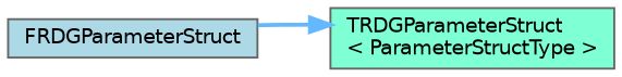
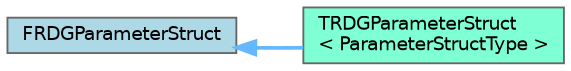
  digraph {
    rankdir=LR
    node [color=grey40 fontname=Helvetica fontsize=10 shape=box style=filled]
    n1 [fillcolor=lightblue height=0.2 label=FRDGParameterStruct width=0.4]
    n2 [fillcolor=aquamarine height=0.2 label="TRDGParameterStruct\l\< ParameterStructType \>" width=0.4]
-   n2 -> n1 [color=steelblue1 dir=back fontname=Helvetica fontsize=10 labelfontname=Helvetica labelfontsize=10 style=bold]
+   n1 -> n2 [color=steelblue1 dir=back fontname=Helvetica fontsize=10 labelfontname=Helvetica labelfontsize=10 style=bold]
  }
